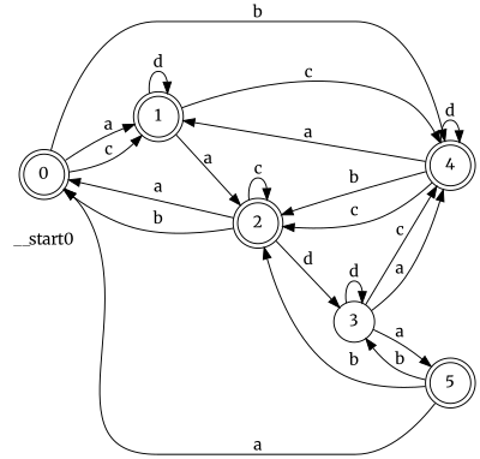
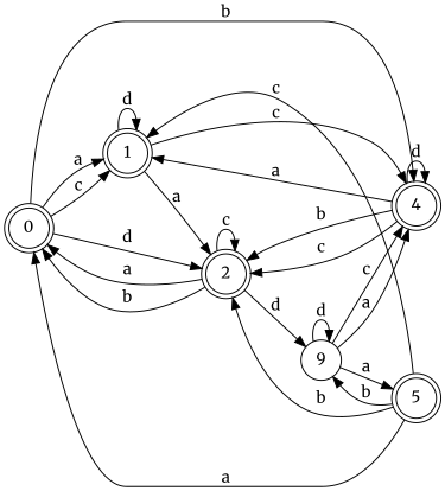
  digraph {
    fontname=Merriweather
    rankdir=LR
    node [fontname=Merriweather shape=doublecircle color=black fillcolor=white style="rounded,filled"]
    edge [fontname=Merriweather]
-   __start0 [shape=none color="" fillcolor="" style=""]
    n2 [label=0]
    n3 [label=1]
    n4 [label=2]
    n5 [label=4]
-   n6 [label=3 shape=circle style=filled]
+   n6 [label=9 shape=circle style=filled]
    n7 [label=5]
    n2 -> n3 [label=a]
    n2 -> n3 [label=c]
+   n2 -> n4 [label=d]
    n2 -> n5 [label=b]
    n3 -> n3 [label=d]
    n3 -> n4 [label=a]
    n3 -> n5 [label=c]
    n4 -> n2 [label=a]
    n4 -> n2 [label=b]
    n4 -> n4 [label=c]
    n4 -> n6 [label=d]
    n5 -> n3 [label=a]
    n5 -> n4 [label=b]
    n5 -> n4 [label=c]
    n5 -> n5 [label=d]
    n6 -> n5 [label=a]
    n6 -> n5 [label=c]
    n6 -> n6 [label=d]
    n6 -> n7 [label=a]
    n7 -> n2 [label=a]
+   n7 -> n3 [label=c]
    n7 -> n4 [label=b]
    n7 -> n6 [label=b]
  }
